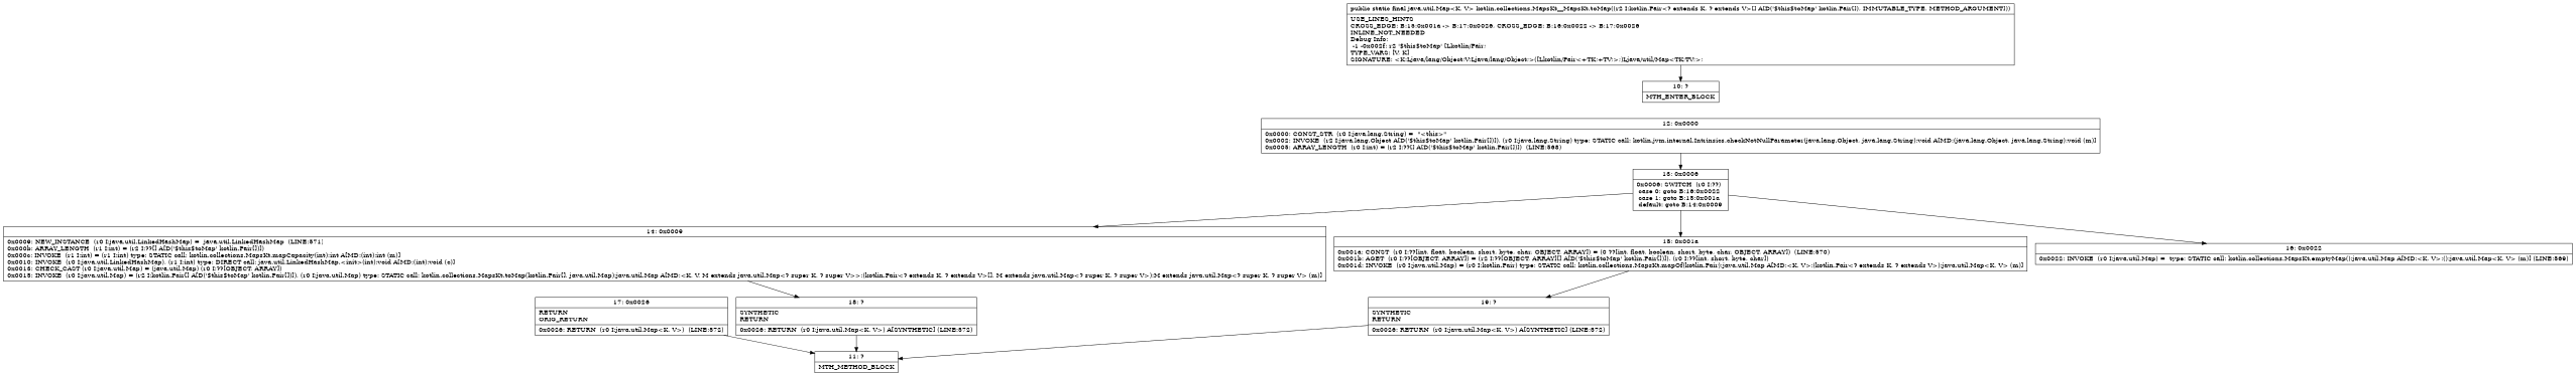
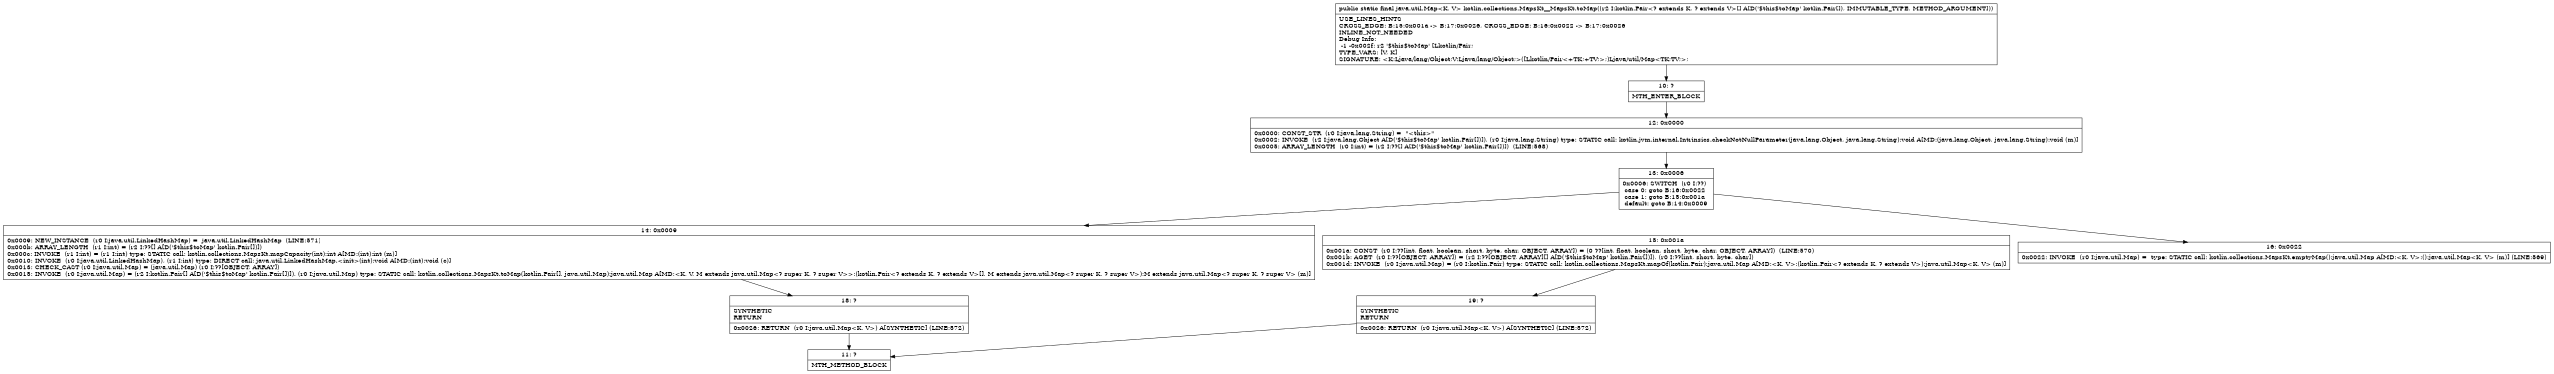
  digraph {
    node [shape=record]
    n1 [label="{10\:\ ?|MTH_ENTER_BLOCK\l}"]
    n2 [label="{12\:\ 0x0000|0x0000: CONST_STR  (r0 I:java.lang.String) =  \"\<this\>\" \l0x0002: INVOKE  (r2 I:java.lang.Object A[D('$this$toMap' kotlin.Pair[])]), (r0 I:java.lang.String) type: STATIC call: kotlin.jvm.internal.Intrinsics.checkNotNullParameter(java.lang.Object, java.lang.String):void A[MD:(java.lang.Object, java.lang.String):void (m)]\l0x0005: ARRAY_LENGTH  (r0 I:int) = (r2 I:??[] A[D('$this$toMap' kotlin.Pair[])])  (LINE:568)\l}"]
    n3 [label="{13\:\ 0x0006|0x0006: SWITCH  (r0 I:??)\l case 0: goto B:16:0x0022\l case 1: goto B:15:0x001a\l default: goto B:14:0x0009 \l}"]
    n4 [label="{14\:\ 0x0009|0x0009: NEW_INSTANCE  (r0 I:java.util.LinkedHashMap) =  java.util.LinkedHashMap  (LINE:571)\l0x000b: ARRAY_LENGTH  (r1 I:int) = (r2 I:??[] A[D('$this$toMap' kotlin.Pair[])]) \l0x000c: INVOKE  (r1 I:int) = (r1 I:int) type: STATIC call: kotlin.collections.MapsKt.mapCapacity(int):int A[MD:(int):int (m)]\l0x0010: INVOKE  (r0 I:java.util.LinkedHashMap), (r1 I:int) type: DIRECT call: java.util.LinkedHashMap.\<init\>(int):void A[MD:(int):void (c)]\l0x0013: CHECK_CAST (r0 I:java.util.Map) = (java.util.Map) (r0 I:??[OBJECT, ARRAY]) \l0x0015: INVOKE  (r0 I:java.util.Map) = (r2 I:kotlin.Pair[] A[D('$this$toMap' kotlin.Pair[])]), (r0 I:java.util.Map) type: STATIC call: kotlin.collections.MapsKt.toMap(kotlin.Pair[], java.util.Map):java.util.Map A[MD:\<K, V, M extends java.util.Map\<? super K, ? super V\>\>:(kotlin.Pair\<? extends K, ? extends V\>[], M extends java.util.Map\<? super K, ? super V\>):M extends java.util.Map\<? super K, ? super V\> (m)]\l}"]
    n5 [label="{15\:\ 0x001a|0x001a: CONST  (r0 I:??[int, float, boolean, short, byte, char, OBJECT, ARRAY]) = (0 ??[int, float, boolean, short, byte, char, OBJECT, ARRAY])  (LINE:570)\l0x001b: AGET  (r0 I:??[OBJECT, ARRAY]) = (r2 I:??[OBJECT, ARRAY][] A[D('$this$toMap' kotlin.Pair[])]), (r0 I:??[int, short, byte, char]) \l0x001d: INVOKE  (r0 I:java.util.Map) = (r0 I:kotlin.Pair) type: STATIC call: kotlin.collections.MapsKt.mapOf(kotlin.Pair):java.util.Map A[MD:\<K, V\>:(kotlin.Pair\<? extends K, ? extends V\>):java.util.Map\<K, V\> (m)]\l}"]
    n6 [label="{16\:\ 0x0022|0x0022: INVOKE  (r0 I:java.util.Map) =  type: STATIC call: kotlin.collections.MapsKt.emptyMap():java.util.Map A[MD:\<K, V\>:():java.util.Map\<K, V\> (m)] (LINE:569)\l}"]
    n7 [label="{18\:\ ?|SYNTHETIC\lRETURN\l|0x0026: RETURN  (r0 I:java.util.Map\<K, V\>) A[SYNTHETIC] (LINE:572)\l}"]
    n8 [label="{19\:\ ?|SYNTHETIC\lRETURN\l|0x0026: RETURN  (r0 I:java.util.Map\<K, V\>) A[SYNTHETIC] (LINE:572)\l}"]
    n9 [label="{11\:\ ?|MTH_METHOD_BLOCK\l}"]
-   n10 [label="{17\:\ 0x0026|RETURN\lORIG_RETURN\l|0x0026: RETURN  (r0 I:java.util.Map\<K, V\>)  (LINE:572)\l}"]
    n11 [label="{public static final java.util.Map\<K, V\> kotlin.collections.MapsKt__MapsKt.toMap((r2 I:kotlin.Pair\<? extends K, ? extends V\>[] A[D('$this$toMap' kotlin.Pair[]), IMMUTABLE_TYPE, METHOD_ARGUMENT]))  | USE_LINES_HINTS\lCROSS_EDGE: B:15:0x001a \-\> B:17:0x0026, CROSS_EDGE: B:16:0x0022 \-\> B:17:0x0026\lINLINE_NOT_NEEDED\lDebug Info:\l  \-1 \-0x002f: r2 '$this$toMap' [Lkotlin\/Pair;\lTYPE_VARS: [V, K]\lSIGNATURE: \<K:Ljava\/lang\/Object;V:Ljava\/lang\/Object;\>([Lkotlin\/Pair\<+TK;+TV;\>;)Ljava\/util\/Map\<TK;TV;\>;\l}"]
+   n1 -> n2
    n2 -> n3
    n3 -> n4
-   n3 -> n5
    n3 -> n6
    n4 -> n7
    n5 -> n8
    n7 -> n9
    n8 -> n9
-   n10 -> n9
    n11 -> n1
  }
